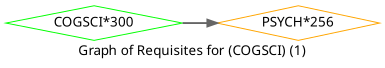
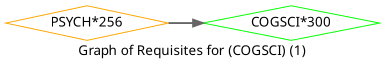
  strict digraph {
    label="Graph of Requisites for (COGSCI) (1)"
    rankdir=LR
    fontname="Noto Sans"
    node [shape=diamond fontname="Noto Sans"]
    "COGSCI*300" [color=green height=0.5 width=1.5139]
    "PSYCH*256" [color=orange height=0.5 width=1.8234]
-   "COGSCI*300" -> "PSYCH*256" [color=gray40 style=bold fontname="Noto Sans"]
+   "PSYCH*256" -> "COGSCI*300" [color=gray40 style=bold fontname="Noto Sans"]
  }
